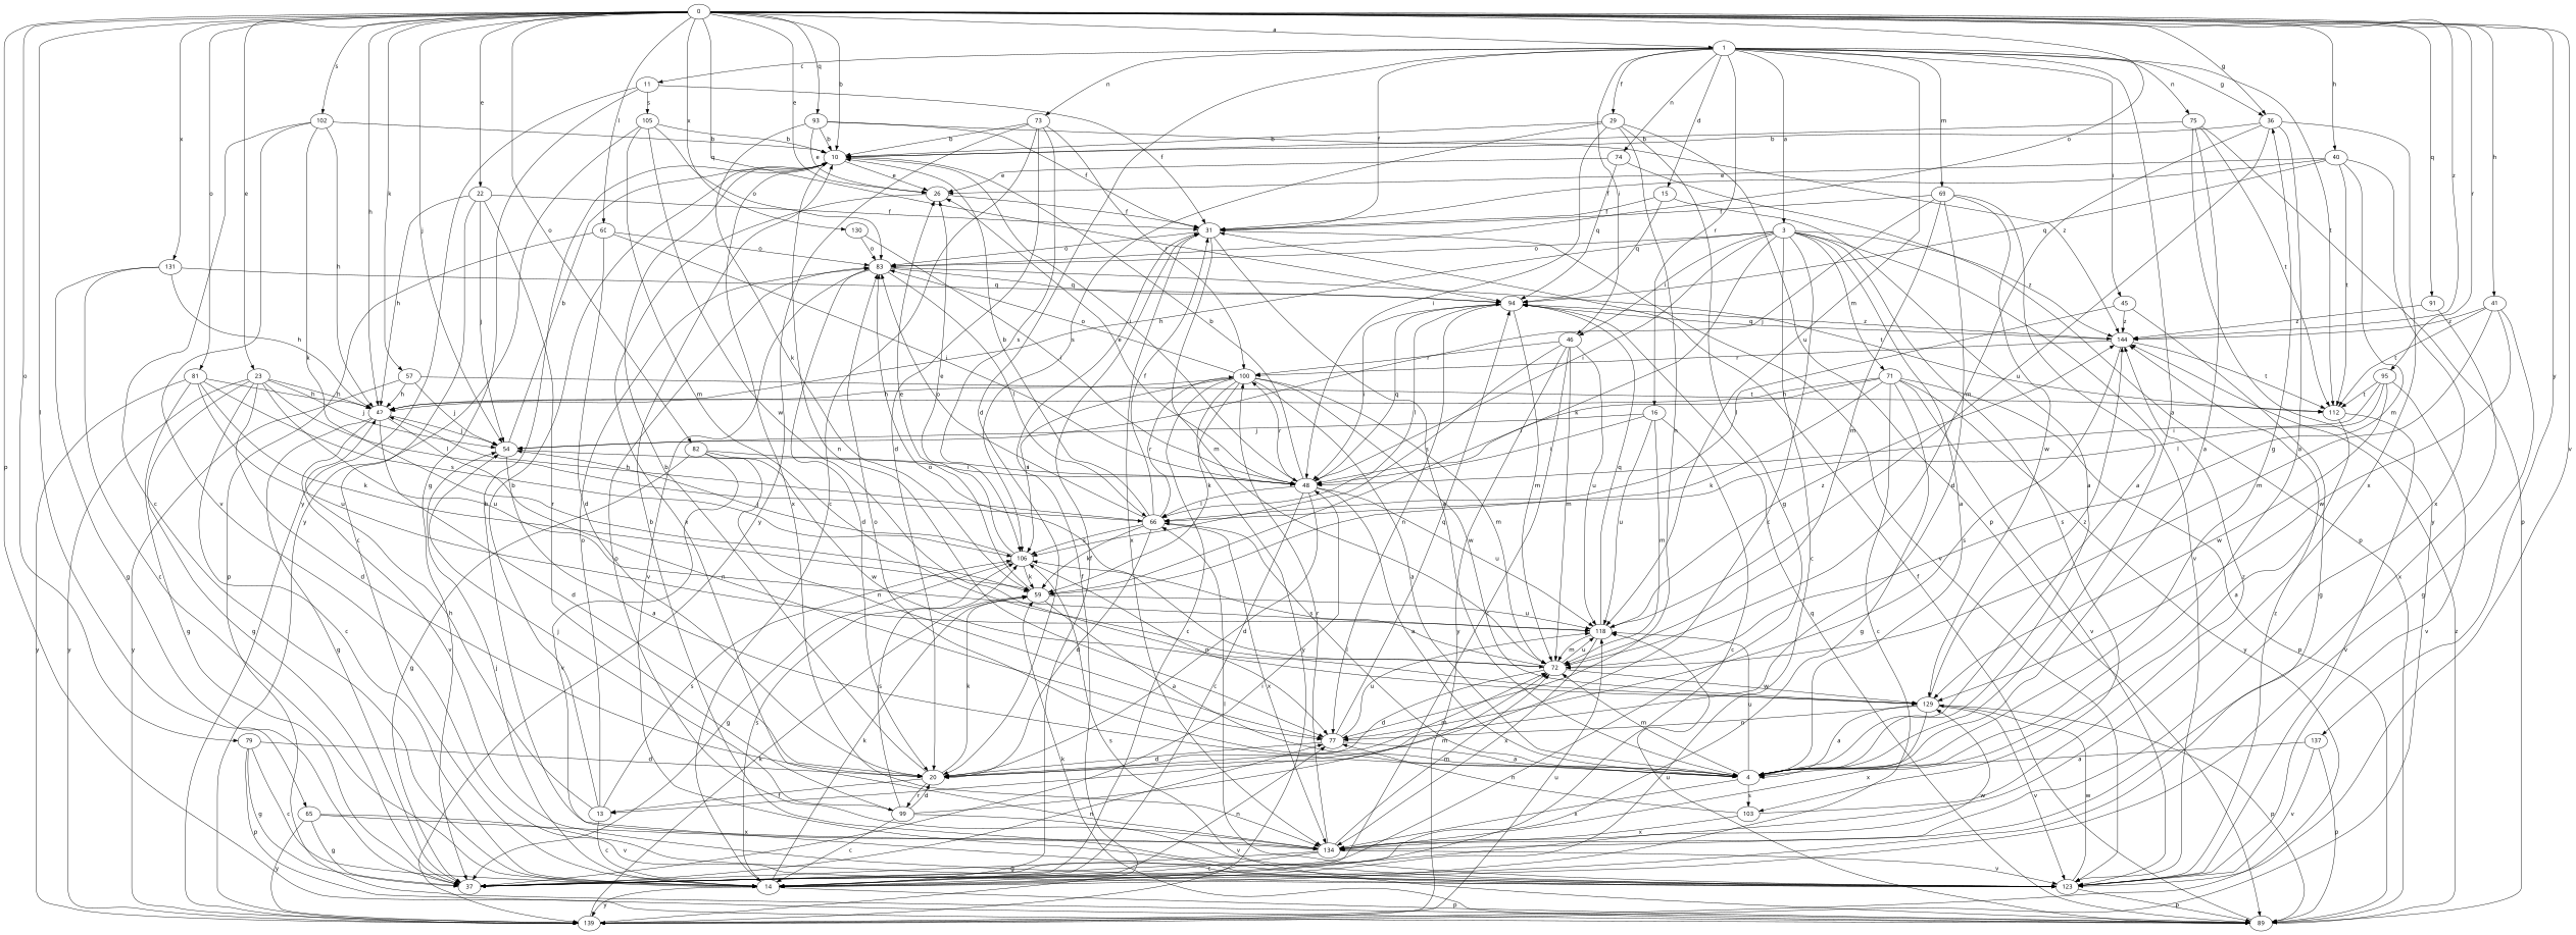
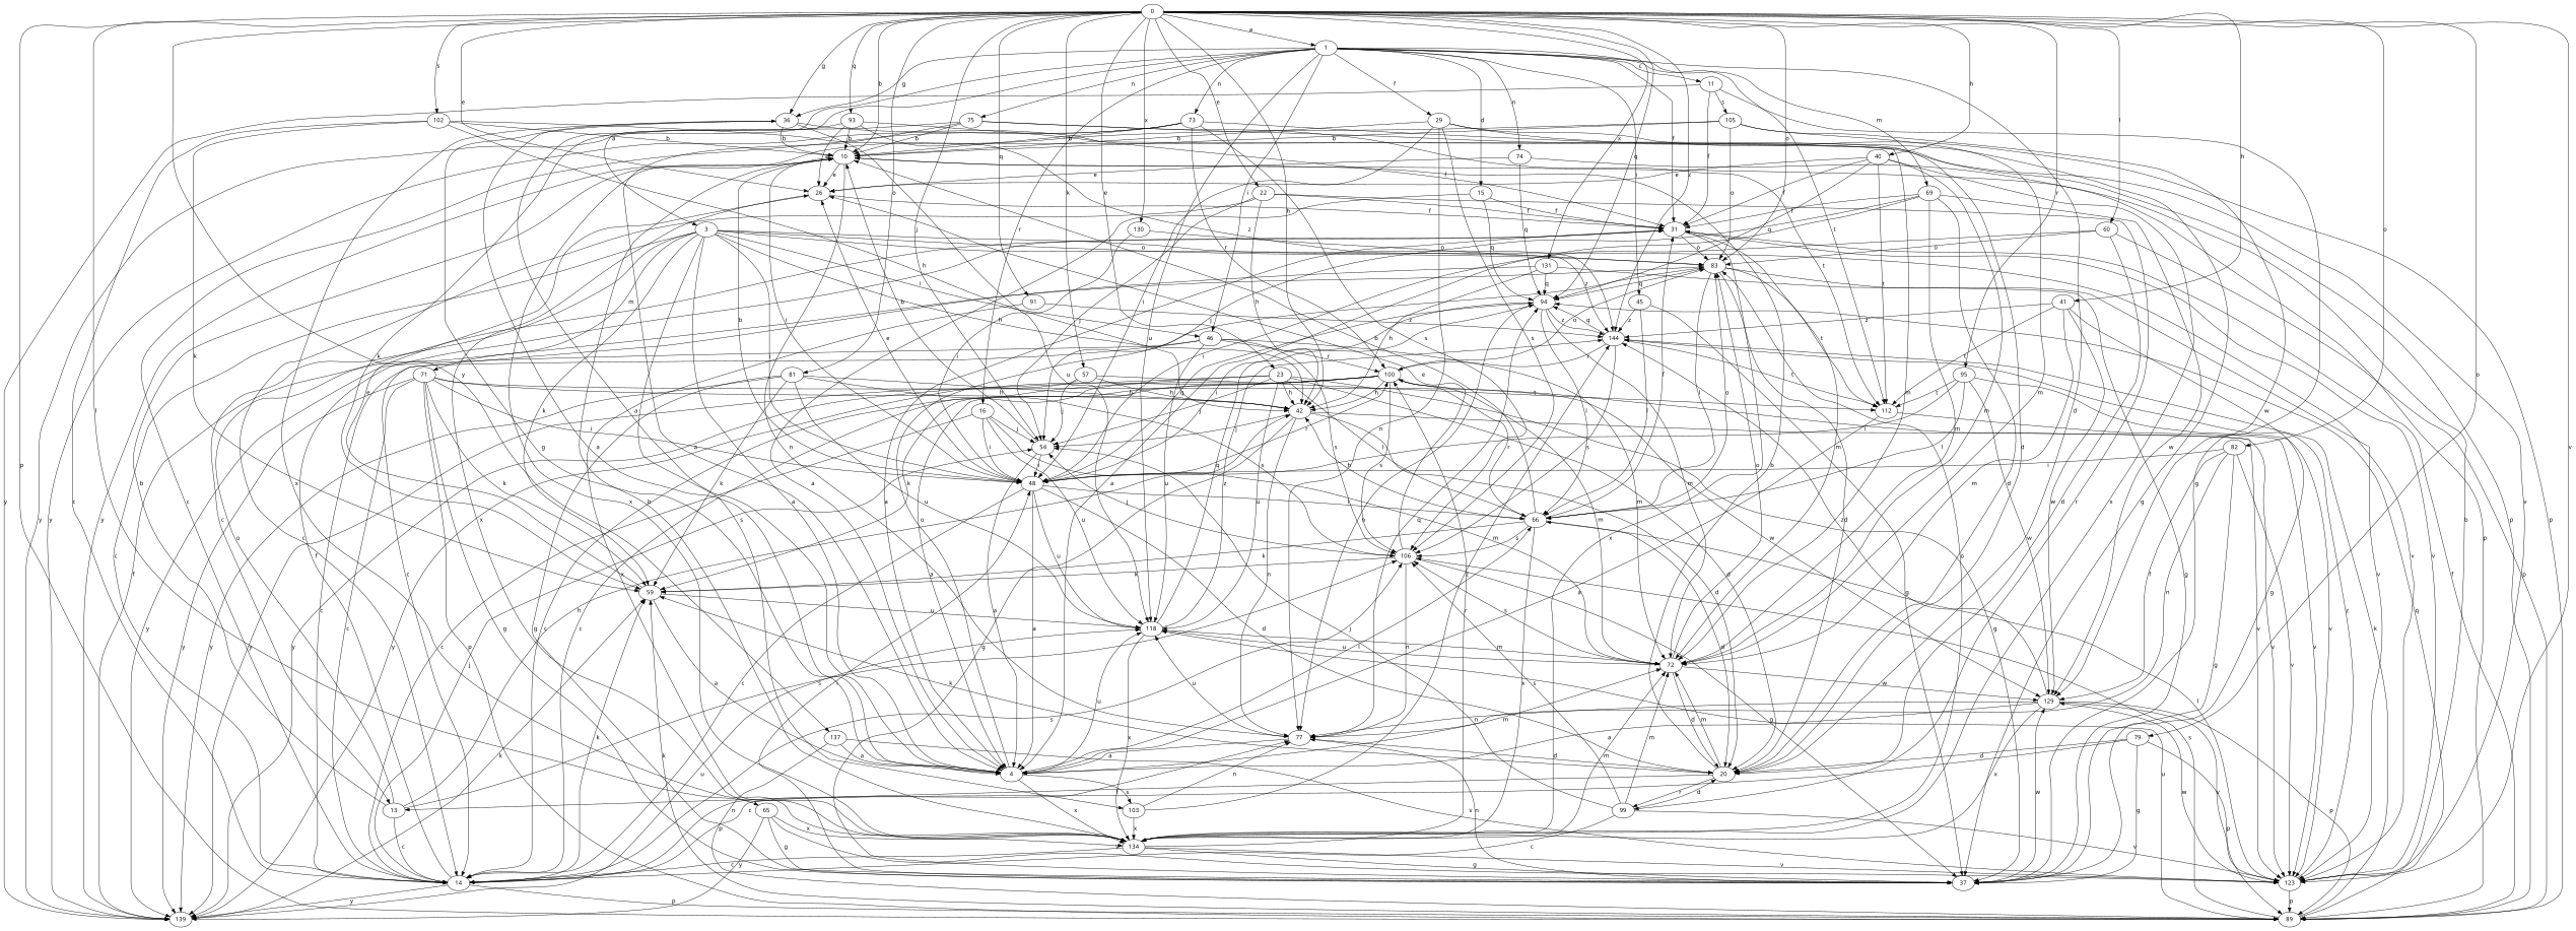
  strict digraph {
    fontname="Noto Sans"
    node [fontname="Noto Sans"]
    edge [fontname="Noto Sans"]
    0
    1
    10
    22
    23
    26
    36
    40
    41
    42
    54
    57
    60
    65
    79
    81
    82
    83
    89
    91
    93
    94
    95
    102
    123
    130
    131
    137
    144
    3
    4
    11
    15
    20
    29
    31
    45
    46
    69
    73
    74
    75
    n43 [label=16]
    112
    118
    48
    134
    77
    14
    99
    66
    37
    139
    72
    129
    59
    106
    100
    13
    71
    103
    105
    0 -> 1 [label=a]
    0 -> 10 [label=b]
    0 -> 22 [label=e]
    0 -> 23 [label=e]
    0 -> 26 [label=e]
    0 -> 36 [label=g]
    0 -> 40 [label=h]
    0 -> 41 [label=h]
    0 -> 42 [label=h]
    0 -> 54 [label=j]
    0 -> 57 [label=k]
    0 -> 60 [label=l]
    0 -> 65 [label=l]
    0 -> 79 [label=o]
    0 -> 81 [label=o]
    0 -> 82 [label=o]
    0 -> 83 [label=o]
    0 -> 89 [label=p]
    0 -> 91 [label=q]
    0 -> 93 [label=q]
    0 -> 94 [label=q]
    0 -> 95 [label=r]
    0 -> 102 [label=s]
    0 -> 123 [label=v]
    0 -> 130 [label=x]
    0 -> 131 [label=x]
    0 -> 137 [label=y]
    0 -> 144 [label=z]
    1 -> 36 [label=g]
    1 -> 3 [label=a]
    1 -> 4 [label=a]
    1 -> 11 [label=c]
    1 -> 15 [label=d]
    1 -> 20 [label=d]
    1 -> 29 [label=f]
    1 -> 31 [label=f]
    1 -> 45 [label=i]
    1 -> 46 [label=i]
    1 -> 69 [label=m]
    1 -> 73 [label=n]
    1 -> 74 [label=n]
    1 -> 75 [label=n]
    1 -> n43 [label=r]
    1 -> 112 [label=t]
    1 -> 118 [label=u]
    10 -> 26 [label=e]
    10 -> 48 [label=i]
    10 -> 134 [label=x]
    10 -> 77 [label=n]
    22 -> 42 [label=h]
    22 -> 54 [label=j]
    22 -> 31 [label=f]
    22 -> 14 [label=c]
    22 -> 99 [label=r]
    23 -> 42 [label=h]
    23 -> 54 [label=j]
    23 -> 20 [label=d]
    23 -> 118 [label=u]
    23 -> 14 [label=c]
    23 -> 66 [label=l]
    23 -> 37 [label=g]
    23 -> 139 [label=y]
    26 -> 31 [label=f]
    26 -> 134 [label=x]
    36 -> 10 [label=b]
    36 -> 4 [label=a]
    36 -> 118 [label=u]
    36 -> 134 [label=x]
    36 -> 72 [label=m]
    40 -> 26 [label=e]
    40 -> 94 [label=q]
    40 -> 31 [label=f]
    40 -> 112 [label=t]
    40 -> 134 [label=x]
    40 -> 72 [label=m]
    41 -> 144 [label=z]
    41 -> 112 [label=t]
    41 -> 37 [label=g]
    41 -> 72 [label=m]
    41 -> 129 [label=w]
    42 -> 54 [label=j]
    42 -> 123 [label=v]
    42 -> 20 [label=d]
    42 -> 77 [label=n]
    42 -> 37 [label=g]
    54 -> 10 [label=b]
    54 -> 4 [label=a]
    54 -> 48 [label=i]
    57 -> 42 [label=h]
    57 -> 54 [label=j]
    57 -> 112 [label=t]
    57 -> 139 [label=y]
    60 -> 83 [label=o]
    60 -> 89 [label=p]
    60 -> 20 [label=d]
    60 -> 48 [label=i]
    65 -> 123 [label=v]
    65 -> 134 [label=x]
    65 -> 37 [label=g]
    65 -> 139 [label=y]
    79 -> 89 [label=p]
    79 -> 20 [label=d]
    79 -> 14 [label=c]
    79 -> 37 [label=g]
    81 -> 42 [label=h]
    81 -> 118 [label=u]
    81 -> 37 [label=g]
    81 -> 139 [label=y]
    81 -> 59 [label=k]
    81 -> 106 [label=s]
    82 -> 123 [label=v]
    82 -> 48 [label=i]
    82 -> 77 [label=n]
    82 -> 37 [label=g]
-   82 -> 129 [label=w]
+   82 -> 129 [label=f]
    83 -> 94 [label=q]
    83 -> 123 [label=v]
    83 -> 20 [label=d]
    83 -> 112 [label=t]
    83 -> 66 [label=l]
    89 -> 94 [label=q]
-   89 -> 144 [label=z]
+   89 -> 144 [label=k]
    89 -> 31 [label=f]
    89 -> 118 [label=u]
    89 -> 59 [label=k]
    89 -> 106 [label=s]
    91 -> 144 [label=z]
    91 -> 134 [label=x]
    93 -> 10 [label=b]
    93 -> 26 [label=e]
    93 -> 144 [label=z]
    93 -> 31 [label=f]
    93 -> 59 [label=k]
    94 -> 144 [label=z]
    94 -> 48 [label=i]
    94 -> 77 [label=n]
    94 -> 66 [label=l]
    94 -> 72 [label=m]
    95 -> 123 [label=v]
    95 -> 112 [label=t]
    95 -> 48 [label=i]
    95 -> 66 [label=l]
    95 -> 129 [label=w]
    102 -> 10 [label=b]
    102 -> 42 [label=h]
    102 -> 123 [label=v]
    102 -> 14 [label=c]
    102 -> 59 [label=k]
    123 -> 10 [label=b]
    123 -> 89 [label=p]
    123 -> 144 [label=z]
    123 -> 66 [label=l]
    123 -> 129 [label=w]
    130 -> 83 [label=o]
    130 -> 48 [label=i]
    131 -> 42 [label=h]
    131 -> 94 [label=q]
    131 -> 14 [label=c]
    131 -> 37 [label=g]
    137 -> 89 [label=p]
    137 -> 123 [label=v]
    137 -> 4 [label=a]
    144 -> 94 [label=q]
    144 -> 112 [label=t]
-   144 -> 77 [label=s]
+   144 -> 106 [label=s]
    144 -> 100 [label=r]
    3 -> 42 [label=h]
    3 -> 83 [label=o]
    3 -> 123 [label=v]
    3 -> 144 [label=z]
    3 -> 4 [label=a]
    3 -> 46 [label=i]
    3 -> 48 [label=i]
    3 -> 14 [label=c]
    3 -> 59 [label=k]
    3 -> 13 [label=c]
    3 -> 71 [label=m]
    3 -> 103 [label=s]
    4 -> 36 [label=g]
    4 -> 83 [label=o]
    4 -> 118 [label=u]
    4 -> 134 [label=x]
    4 -> 66 [label=l]
    4 -> 72 [label=m]
    4 -> 103 [label=s]
    11 -> 31 [label=f]
    11 -> 37 [label=g]
    11 -> 139 [label=y]
    11 -> 105 [label=s]
    15 -> 94 [label=q]
    15 -> 4 [label=a]
    15 -> 31 [label=f]
    20 -> 10 [label=b]
    20 -> 99 [label=r]
    20 -> 72 [label=m]
    20 -> 59 [label=k]
    20 -> 13 [label=f]
    29 -> 10 [label=b]
    29 -> 89 [label=p]
    29 -> 48 [label=i]
    29 -> 77 [label=n]
    29 -> 37 [label=g]
    29 -> 106 [label=s]
    31 -> 83 [label=o]
    31 -> 123 [label=v]
    31 -> 4 [label=a]
    31 -> 134 [label=x]
    31 -> 72 [label=m]
    45 -> 144 [label=z]
    45 -> 66 [label=l]
    45 -> 37 [label=g]
    46 -> 118 [label=u]
    46 -> 14 [label=c]
    46 -> 139 [label=y]
    46 -> 72 [label=m]
    46 -> 106 [label=s]
    46 -> 100 [label=r]
    69 -> 54 [label=j]
    69 -> 4 [label=a]
    69 -> 20 [label=d]
    69 -> 31 [label=f]
    69 -> 72 [label=m]
    69 -> 129 [label=w]
    73 -> 10 [label=b]
    73 -> 20 [label=d]
    73 -> 14 [label=c]
    73 -> 139 [label=y]
    73 -> 106 [label=s]
    73 -> 100 [label=r]
    74 -> 26 [label=e]
    74 -> 89 [label=p]
    74 -> 94 [label=q]
    75 -> 10 [label=b]
    75 -> 89 [label=p]
    75 -> 4 [label=a]
    75 -> 112 [label=t]
    75 -> 139 [label=y]
    n43 -> 54 [label=j]
    n43 -> 118 [label=u]
    n43 -> 48 [label=i]
    n43 -> 14 [label=c]
    n43 -> 72 [label=m]
    112 -> 123 [label=v]
    112 -> 4 [label=a]
    118 -> 94 [label=q]
    118 -> 144 [label=z]
    118 -> 134 [label=x]
    118 -> 72 [label=m]
    48 -> 10 [label=b]
    48 -> 26 [label=e]
    48 -> 94 [label=q]
    48 -> 4 [label=a]
    48 -> 20 [label=d]
    48 -> 118 [label=u]
    48 -> 14 [label=c]
    48 -> 66 [label=l]
    48 -> 100 [label=r]
    134 -> 10 [label=b]
    134 -> 83 [label=o]
    134 -> 123 [label=v]
    134 -> 14 [label=c]
    134 -> 37 [label=g]
    134 -> 72 [label=m]
    134 -> 100 [label=r]
    77 -> 94 [label=q]
    77 -> 4 [label=a]
    77 -> 20 [label=d]
    77 -> 118 [label=u]
    14 -> 54 [label=j]
    14 -> 89 [label=p]
    14 -> 31 [label=f]
    14 -> 77 [label=n]
    14 -> 139 [label=y]
    14 -> 59 [label=k]
    14 -> 106 [label=s]
    99 -> 54 [label=j]
    99 -> 123 [label=v]
    99 -> 20 [label=d]
    99 -> 14 [label=c]
    99 -> 72 [label=m]
    99 -> 106 [label=s]
    66 -> 10 [label=b]
    66 -> 42 [label=h]
    66 -> 83 [label=o]
    66 -> 20 [label=d]
    66 -> 31 [label=f]
    66 -> 134 [label=x]
    66 -> 59 [label=k]
    66 -> 106 [label=s]
    66 -> 100 [label=r]
    37 -> 48 [label=i]
    37 -> 77 [label=n]
    37 -> 129 [label=w]
    139 -> 31 [label=f]
    139 -> 118 [label=u]
    139 -> 59 [label=k]
    72 -> 83 [label=o]
    72 -> 20 [label=d]
    72 -> 118 [label=u]
    72 -> 129 [label=w]
    72 -> 106 [label=s]
    129 -> 89 [label=p]
    129 -> 123 [label=v]
    129 -> 144 [label=z]
    129 -> 4 [label=a]
    129 -> 134 [label=x]
    129 -> 77 [label=n]
    59 -> 26 [label=e]
    59 -> 4 [label=a]
    59 -> 118 [label=u]
    106 -> 26 [label=e]
    106 -> 54 [label=j]
    106 -> 77 [label=n]
    106 -> 37 [label=g]
    106 -> 59 [label=k]
    100 -> 42 [label=h]
    100 -> 83 [label=o]
    100 -> 4 [label=a]
    100 -> 14 [label=c]
    100 -> 139 [label=y]
    100 -> 72 [label=m]
    100 -> 129 [label=w]
    100 -> 59 [label=k]
    100 -> 106 [label=s]
    13 -> 10 [label=b]
    13 -> 42 [label=h]
    13 -> 83 [label=o]
    13 -> 14 [label=c]
    13 -> 106 [label=s]
    71 -> 42 [label=h]
    71 -> 89 [label=p]
    71 -> 123 [label=v]
    71 -> 48 [label=i]
    71 -> 14 [label=c]
    71 -> 37 [label=g]
    71 -> 139 [label=y]
    71 -> 59 [label=k]
    103 -> 144 [label=z]
    103 -> 134 [label=x]
    103 -> 77 [label=n]
    105 -> 10 [label=b]
    105 -> 83 [label=o]
    105 -> 139 [label=y]
    105 -> 72 [label=m]
    105 -> 129 [label=w]
  }
